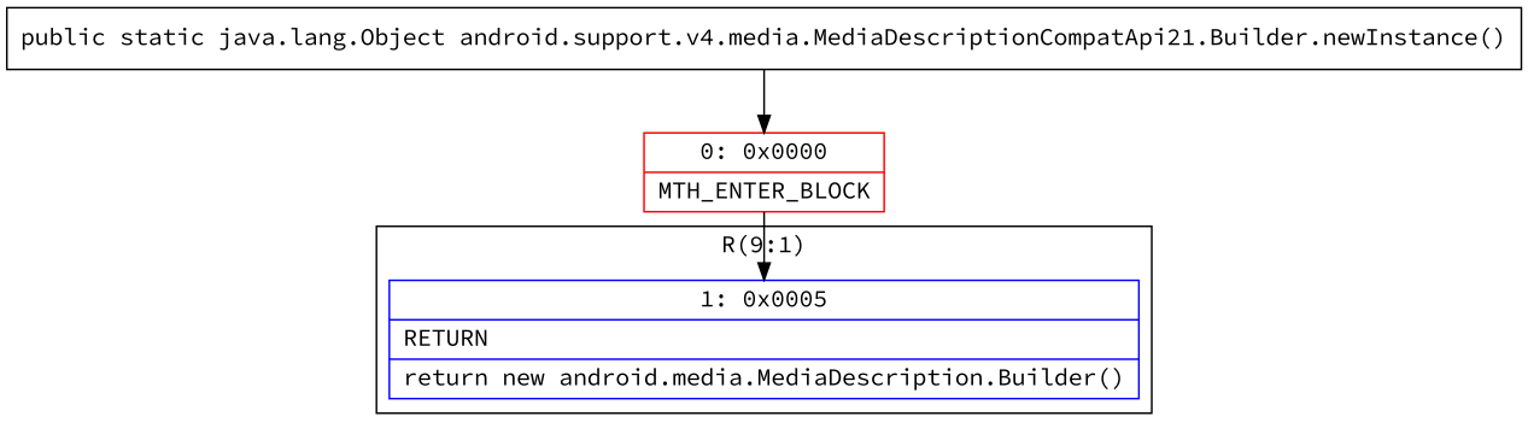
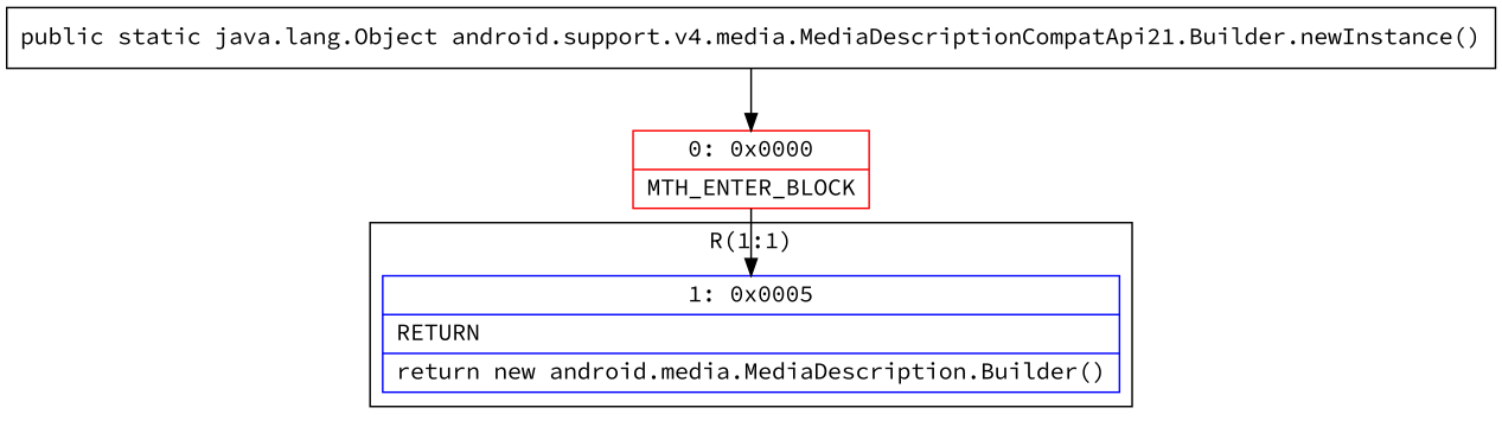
  digraph {
    fontname="Source Code Pro"
    node [shape=record fontname="Source Code Pro"]
    edge [fontname="Source Code Pro"]
    n1 [color=blue label="{1\:\ 0x0005|RETURN\l|return new android.media.MediaDescription.Builder()\l}"]
    n2 [color=red label="{0\:\ 0x0000|MTH_ENTER_BLOCK\l}"]
    n3 [label="{public static java.lang.Object android.support.v4.media.MediaDescriptionCompatApi21.Builder.newInstance() }"]
    subgraph cluster_1 {
-     label="R(9:1)"
+     label="R(1:1)"
      n1
    }
    n2 -> n1
    n3 -> n2
  }
